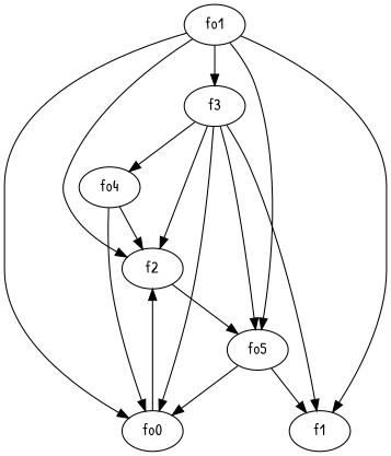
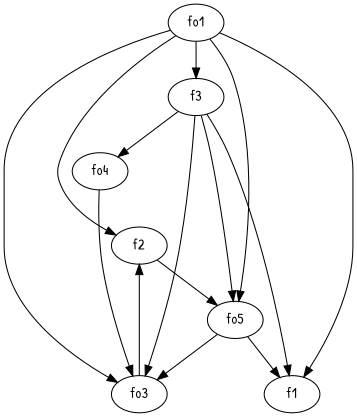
  strict digraph {
    fontname="Patrick Hand"
    node [fontname="Patrick Hand"]
    edge [fontname="Patrick Hand" weight=2]
    fo4
    f2
-   fo3 [label=fo0]
+   fo3
    n4 [label=fo5]
    f1
    f3
    fo1
-   fo4 -> f2
    fo4 -> fo3
    f2 -> n4
    fo3 -> f2
    n4 -> fo3
    n4 -> f1
    f3 -> fo4
-   f3 -> f2
    f3 -> fo3
    f3 -> n4
    f3 -> f1
    fo1 -> f2
    fo1 -> fo3
    fo1 -> n4
    fo1 -> f1
    fo1 -> f3
  }
